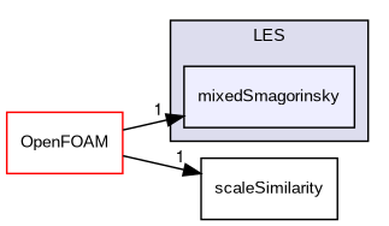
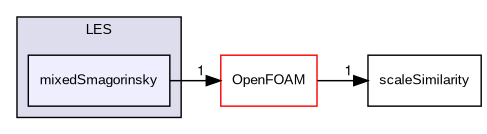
  digraph {
    compound=true
    fontname="Liberation Sans"
    rankdir=LR
    node [fontname="Liberation Sans" fontsize=10 shape=box]
    edge [fontname="Liberation Sans" headlabel=1 labeldistance=1.5 labelfontname=FreeSans labelfontsize=10]
    n1 [fillcolor="#eeeeff" label=mixedSmagorinsky pencolor=black style=filled]
    n2 [color=red label=OpenFOAM]
    n3 [label=scaleSimilarity]
    subgraph cluster_1 {
      bgcolor="#ddddee"
      fontsize=10
      label=LES
      pencolor=black
      n1
    }
-   n2 -> n1
+   n1 -> n2
    n2 -> n3
  }
